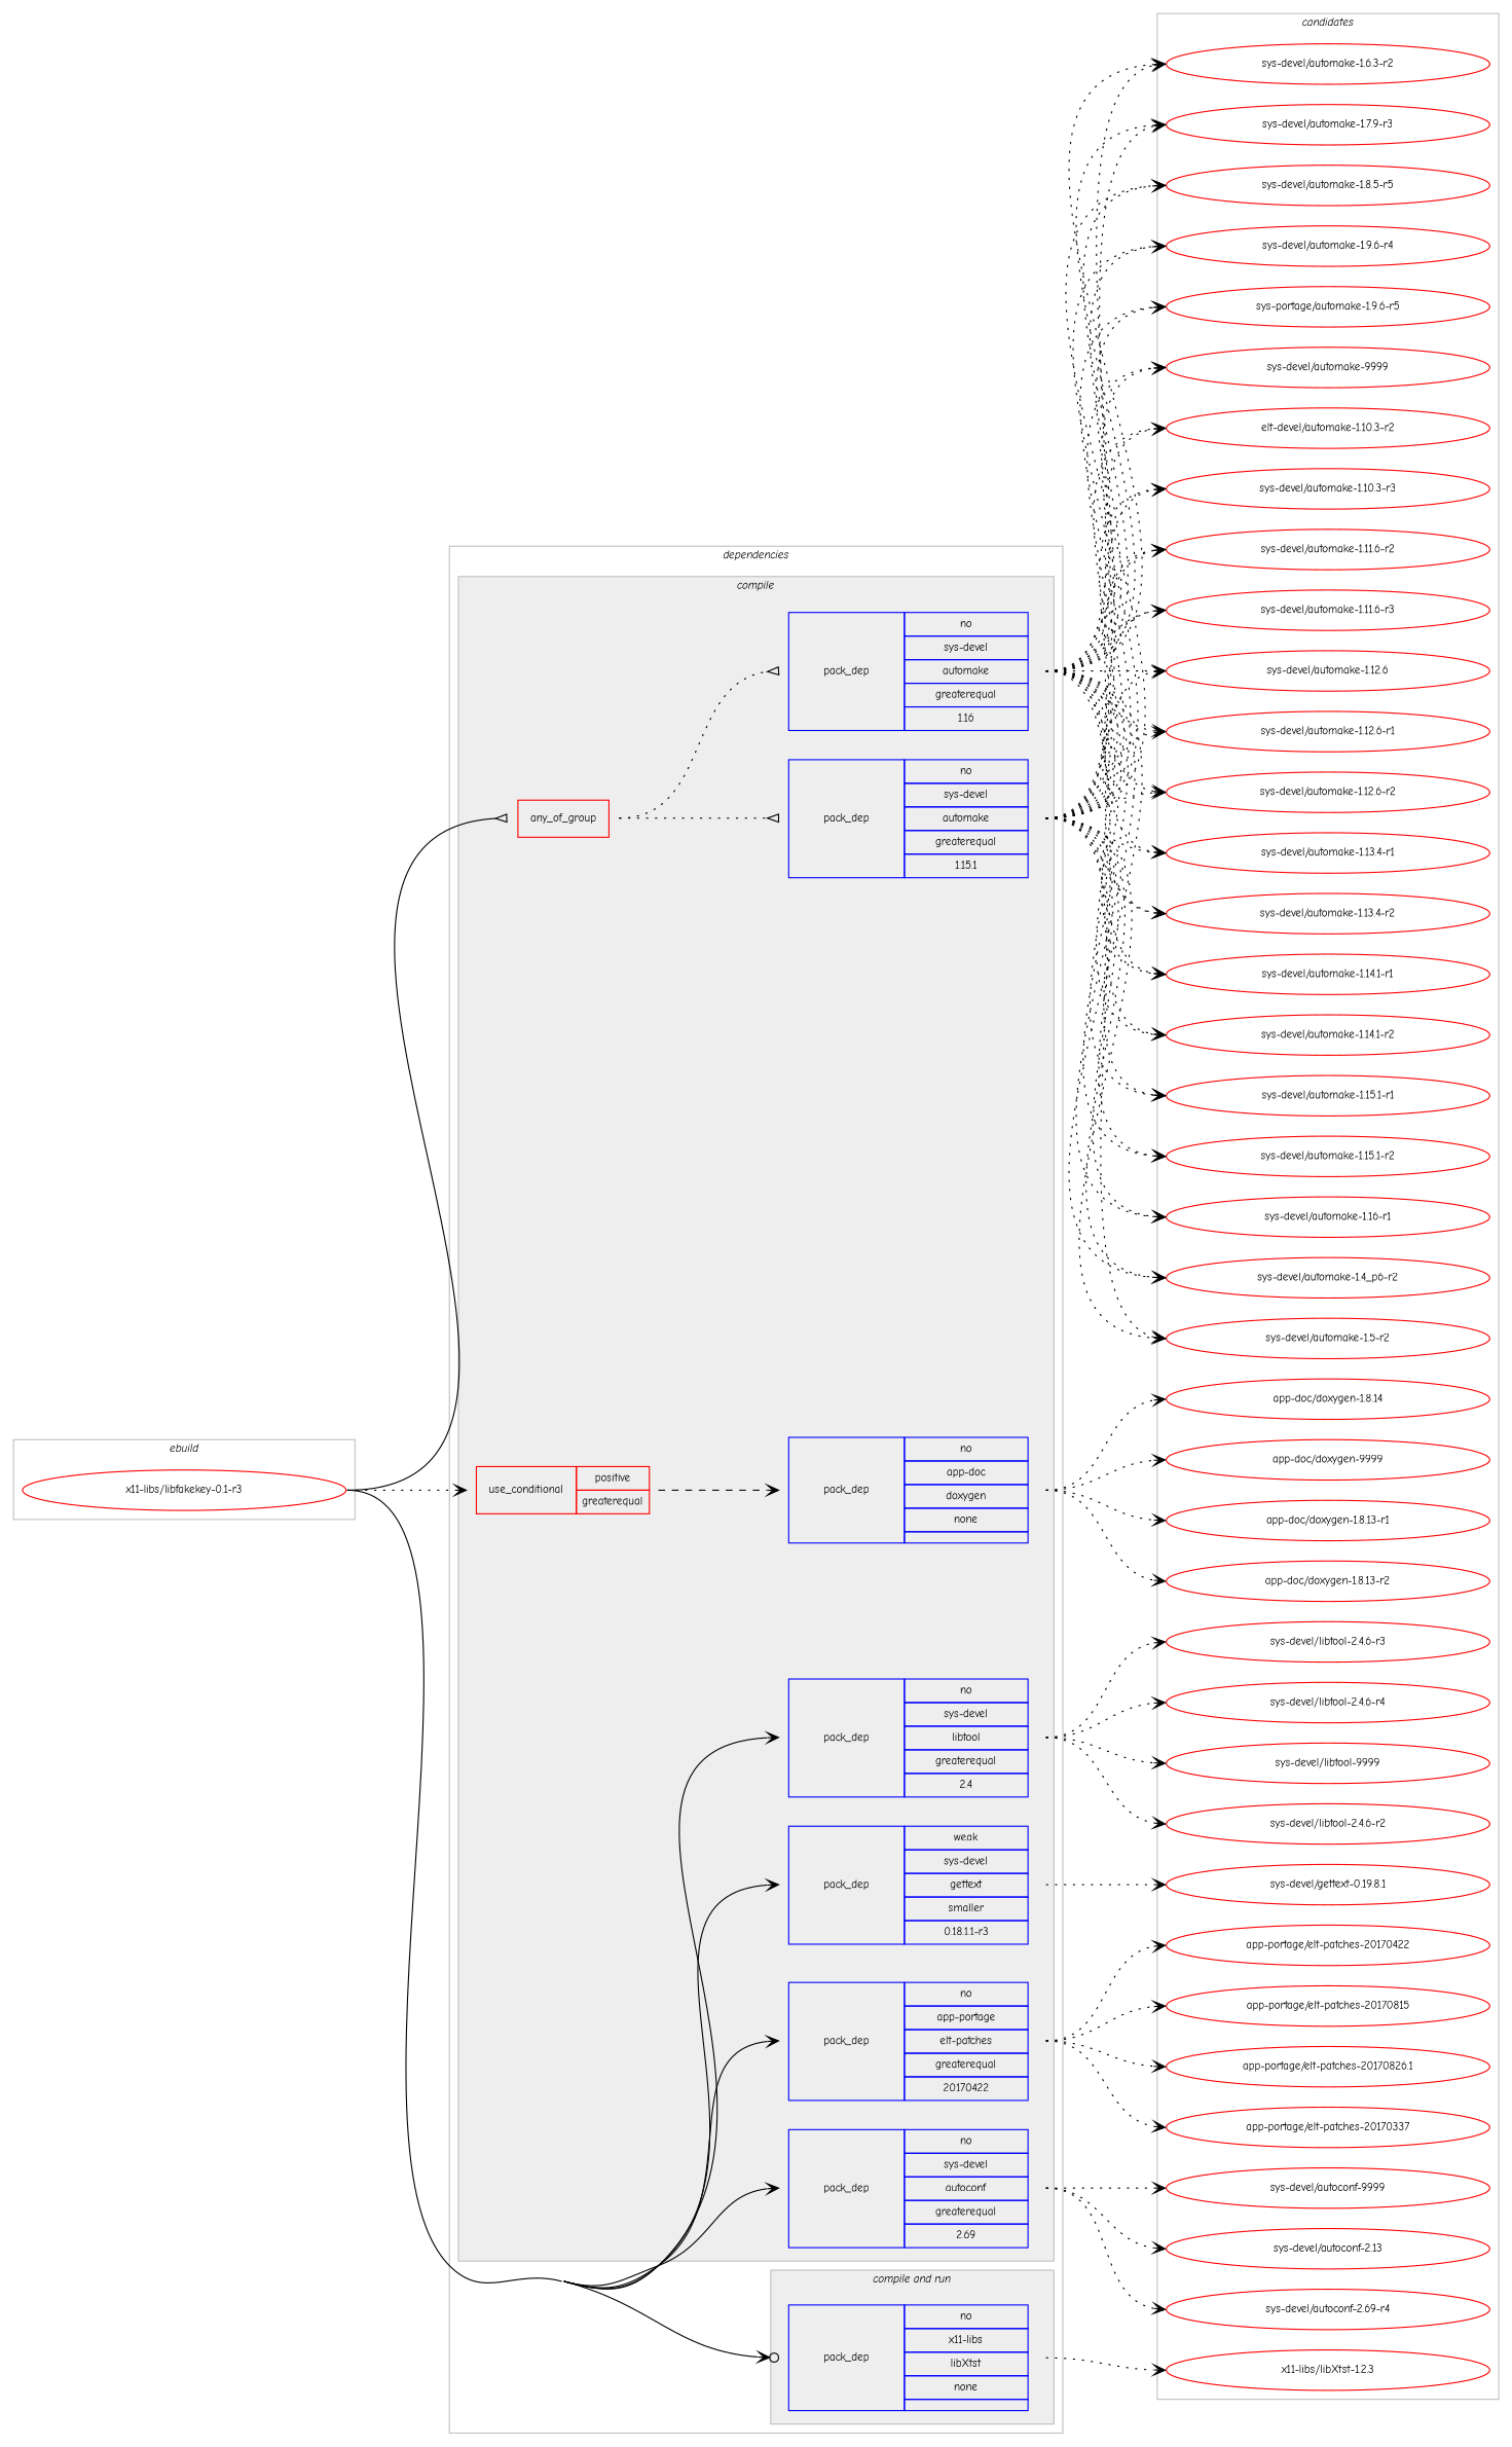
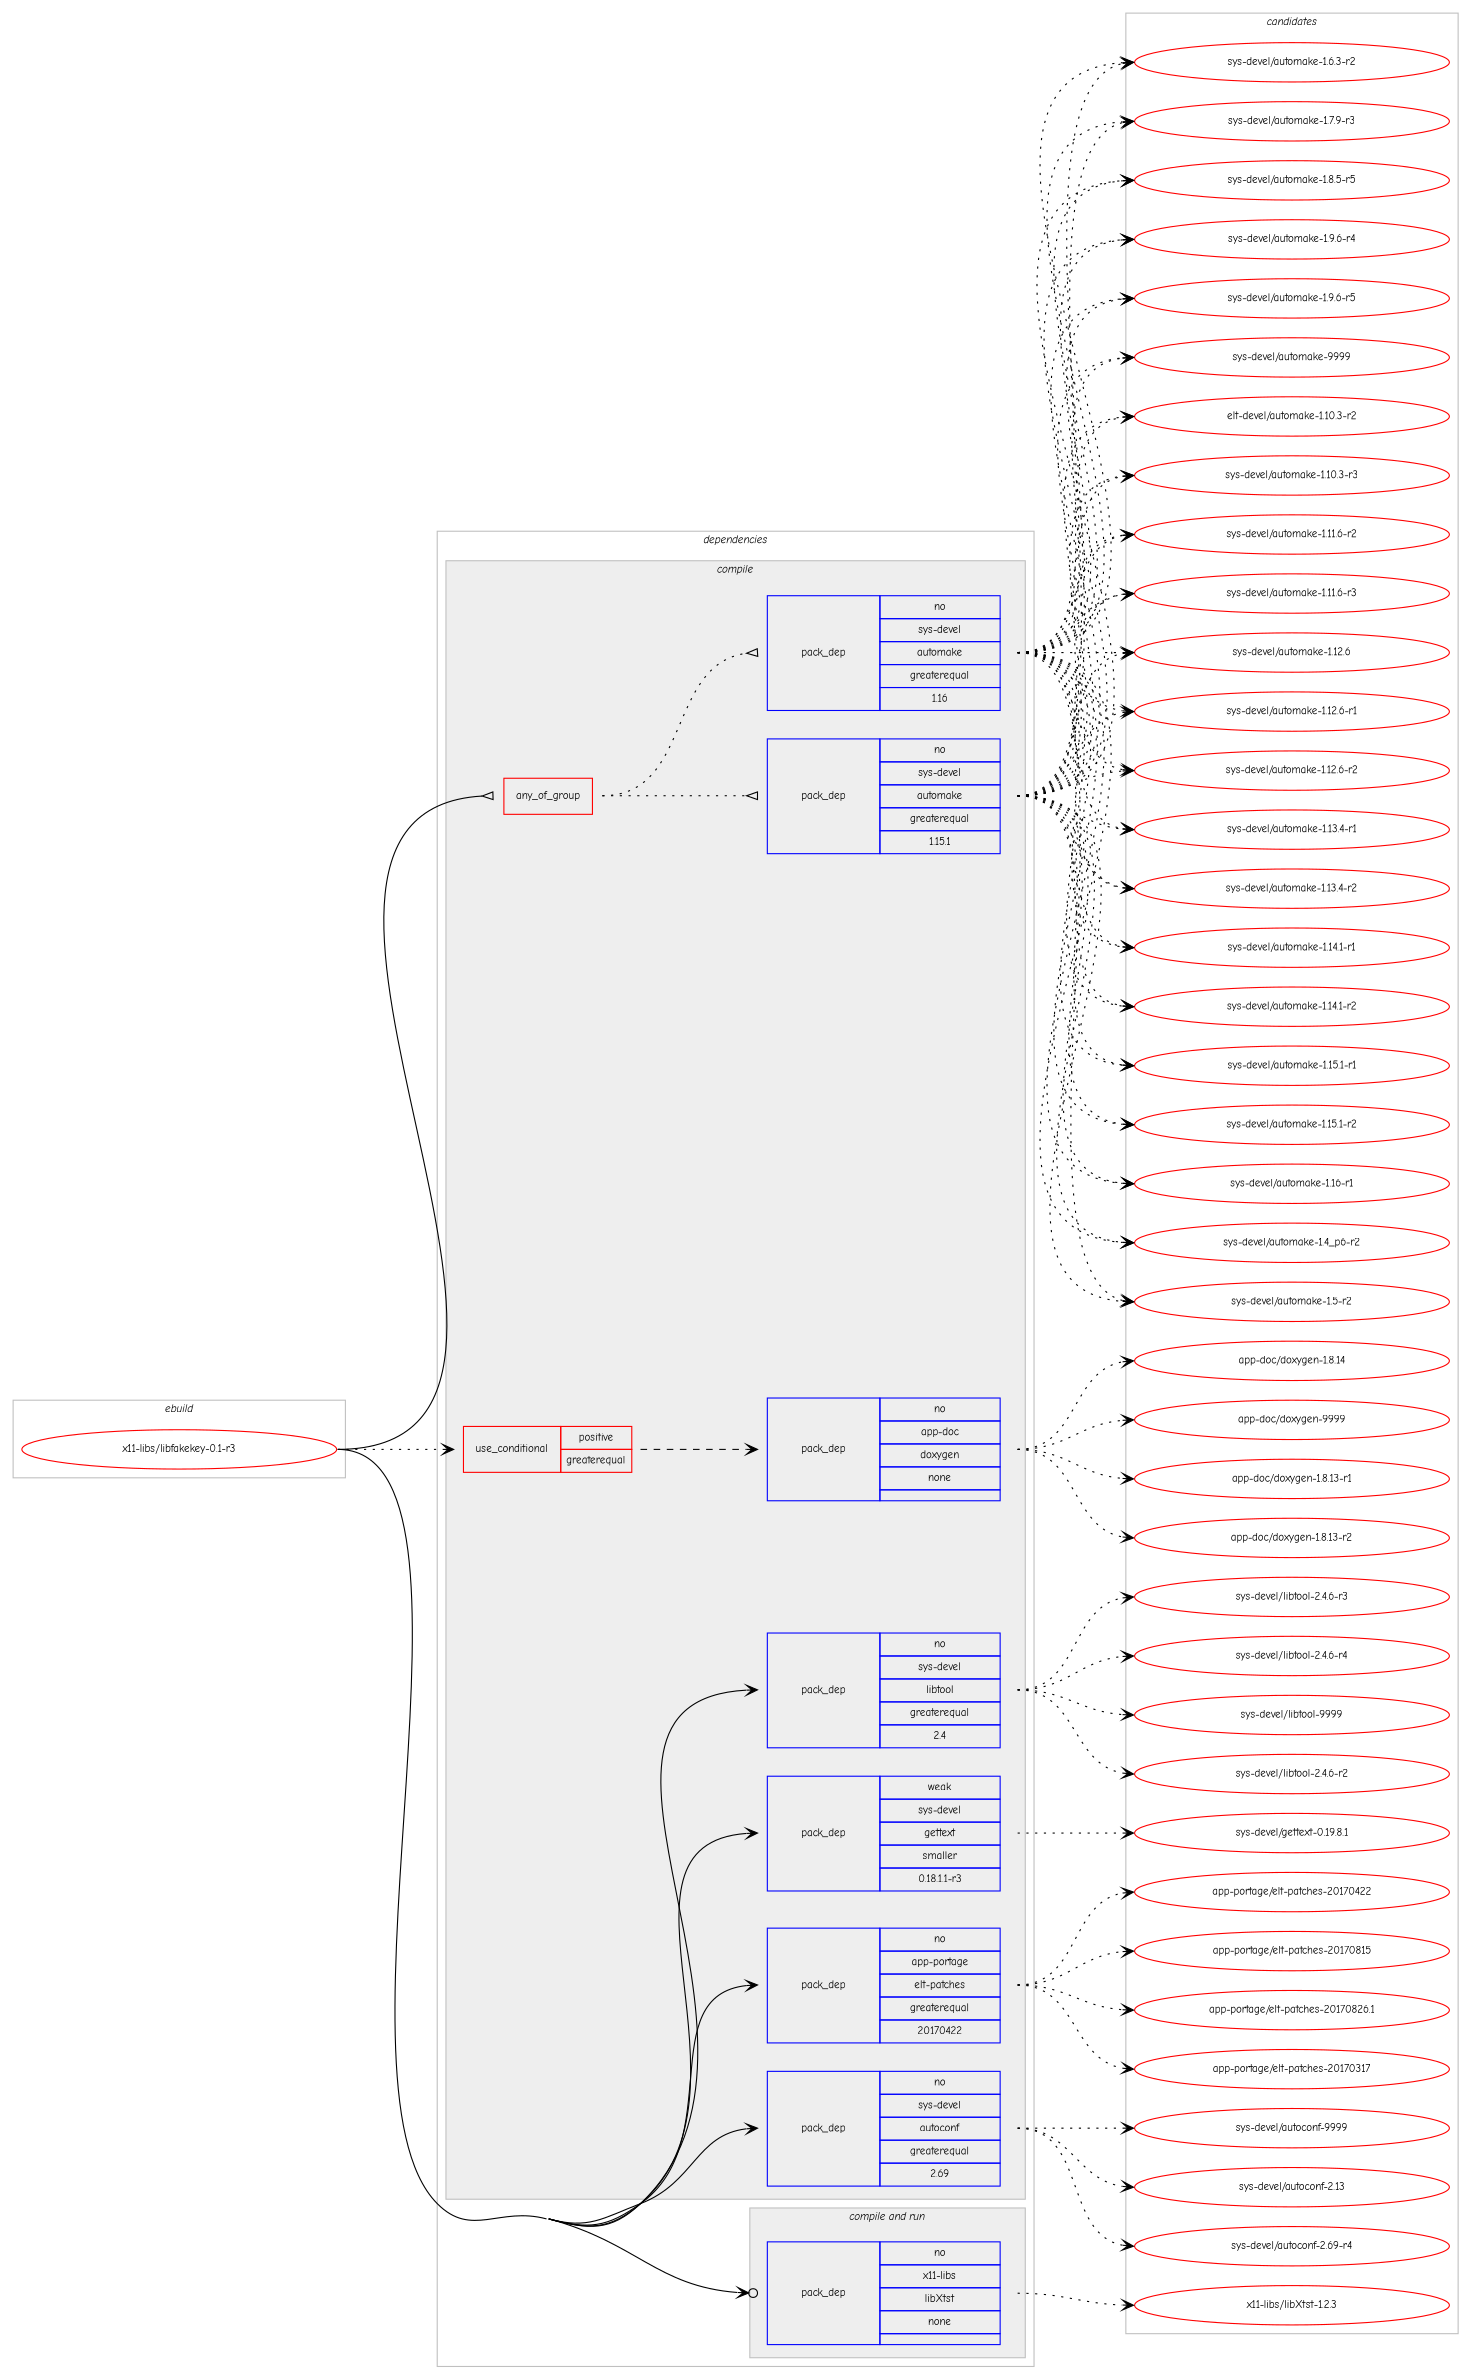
  digraph {
    compound=true
    concentrate=true
    fontname="Comic Neue"
    fontsize=10
    newrank=true
    rankdir=LR
    ranksep=1.5
    node [color=red fontname="Comic Neue" fontsize=10]
    edge [arrowhead=vee fontname="Comic Neue" headport=w style=dotted tailport=e weight=100]
    n1 [label="x11-libs/libfakekey-0.1-r3" width=4]
    n2 [color=blue label=<<TABLE BORDER="0" CELLBORDER="1" CELLSPACING="0" CELLPADDING="4" WIDTH="220"><TR><TD ROWSPAN="6" CELLPADDING="30">pack_dep</TD></TR><TR><TD WIDTH="110">no</TD></TR><TR><TD>sys-devel</TD></TR><TR><TD>automake</TD></TR><TR><TD>greaterequal</TD></TR><TR><TD>1.16</TD></TR></TABLE>> shape=none]
    n3 [color=blue label=<<TABLE BORDER="0" CELLBORDER="1" CELLSPACING="0" CELLPADDING="4" WIDTH="220"><TR><TD ROWSPAN="6" CELLPADDING="30">pack_dep</TD></TR><TR><TD WIDTH="110">no</TD></TR><TR><TD>sys-devel</TD></TR><TR><TD>automake</TD></TR><TR><TD>greaterequal</TD></TR><TR><TD>1.15.1</TD></TR></TABLE>> shape=none]
    n4 [label=<<TABLE BORDER="0" CELLBORDER="1" CELLSPACING="0" CELLPADDING="4"><TR><TD CELLPADDING="10">any_of_group</TD></TR></TABLE>> shape=none]
    n5 [color=blue label=<<TABLE BORDER="0" CELLBORDER="1" CELLSPACING="0" CELLPADDING="4" WIDTH="220"><TR><TD ROWSPAN="6" CELLPADDING="30">pack_dep</TD></TR><TR><TD WIDTH="110">no</TD></TR><TR><TD>app-doc</TD></TR><TR><TD>doxygen</TD></TR><TR><TD>none</TD></TR><TR><TD></TD></TR></TABLE>> shape=none]
    n6 [label=<<TABLE BORDER="0" CELLBORDER="1" CELLSPACING="0" CELLPADDING="4"><TR><TD ROWSPAN="3" CELLPADDING="10">use_conditional</TD></TR><TR><TD>positive</TD></TR><TR><TD>greaterequal</TD></TR></TABLE>> shape=none]
    n7 [color=blue label=<<TABLE BORDER="0" CELLBORDER="1" CELLSPACING="0" CELLPADDING="4" WIDTH="220"><TR><TD ROWSPAN="6" CELLPADDING="30">pack_dep</TD></TR><TR><TD WIDTH="110">no</TD></TR><TR><TD>app-portage</TD></TR><TR><TD>elt-patches</TD></TR><TR><TD>greaterequal</TD></TR><TR><TD>20170422</TD></TR></TABLE>> shape=none]
    n8 [color=blue label=<<TABLE BORDER="0" CELLBORDER="1" CELLSPACING="0" CELLPADDING="4" WIDTH="220"><TR><TD ROWSPAN="6" CELLPADDING="30">pack_dep</TD></TR><TR><TD WIDTH="110">no</TD></TR><TR><TD>sys-devel</TD></TR><TR><TD>autoconf</TD></TR><TR><TD>greaterequal</TD></TR><TR><TD>2.69</TD></TR></TABLE>> shape=none]
    n9 [color=blue label=<<TABLE BORDER="0" CELLBORDER="1" CELLSPACING="0" CELLPADDING="4" WIDTH="220"><TR><TD ROWSPAN="6" CELLPADDING="30">pack_dep</TD></TR><TR><TD WIDTH="110">no</TD></TR><TR><TD>sys-devel</TD></TR><TR><TD>libtool</TD></TR><TR><TD>greaterequal</TD></TR><TR><TD>2.4</TD></TR></TABLE>> shape=none]
    n10 [color=blue label=<<TABLE BORDER="0" CELLBORDER="1" CELLSPACING="0" CELLPADDING="4" WIDTH="220"><TR><TD ROWSPAN="6" CELLPADDING="30">pack_dep</TD></TR><TR><TD WIDTH="110">weak</TD></TR><TR><TD>sys-devel</TD></TR><TR><TD>gettext</TD></TR><TR><TD>smaller</TD></TR><TR><TD>0.18.1.1-r3</TD></TR></TABLE>> shape=none]
    n11 [color=blue label=<<TABLE BORDER="0" CELLBORDER="1" CELLSPACING="0" CELLPADDING="4" WIDTH="220"><TR><TD ROWSPAN="6" CELLPADDING="30">pack_dep</TD></TR><TR><TD WIDTH="110">no</TD></TR><TR><TD>x11-libs</TD></TR><TR><TD>libXtst</TD></TR><TR><TD>none</TD></TR><TR><TD></TD></TR></TABLE>> shape=none]
    n12 [label="elt-devel/automake-1.10.3-r2" width=4]
    n13 [label="sys-devel/automake-1.10.3-r3" width=4]
    n14 [label="sys-devel/automake-1.11.6-r2" width=4]
    n15 [label="sys-devel/automake-1.11.6-r3" width=4]
    n16 [label="sys-devel/automake-1.12.6" width=4]
    n17 [label="sys-devel/automake-1.12.6-r1" width=4]
    n18 [label="sys-devel/automake-1.12.6-r2" width=4]
    n19 [label="sys-devel/automake-1.13.4-r1" width=4]
    n20 [label="sys-devel/automake-1.13.4-r2" width=4]
    n21 [label="sys-devel/automake-1.14.1-r1" width=4]
    n22 [label="sys-devel/automake-1.14.1-r2" width=4]
    n23 [label="sys-devel/automake-1.15.1-r1" width=4]
    n24 [label="sys-devel/automake-1.15.1-r2" width=4]
    n25 [label="sys-devel/automake-1.16-r1" width=4]
    n26 [label="sys-devel/automake-1.4_p6-r2" width=4]
    n27 [label="sys-devel/automake-1.5-r2" width=4]
    n28 [label="sys-devel/automake-1.6.3-r2" width=4]
    n29 [label="sys-devel/automake-1.7.9-r3" width=4]
    n30 [label="sys-devel/automake-1.8.5-r5" width=4]
    n31 [label="sys-devel/automake-1.9.6-r4" width=4]
-   n32 [label="sys-portage/automake-1.9.6-r5" width=4]
+   n32 [label="sys-devel/automake-1.9.6-r5" width=4]
    n33 [label="sys-devel/automake-9999" width=4]
    n34 [label="app-doc/doxygen-1.8.13-r1" width=4]
    n35 [label="app-doc/doxygen-1.8.13-r2" width=4]
    n36 [label="app-doc/doxygen-1.8.14" width=4]
    n37 [label="app-doc/doxygen-9999" width=4]
-   n38 [label="app-portage/elt-patches-20170337" width=4]
+   n38 [label="app-portage/elt-patches-20170317" width=4]
    n39 [label="app-portage/elt-patches-20170422" width=4]
    n40 [label="app-portage/elt-patches-20170815" width=4]
    n41 [label="app-portage/elt-patches-20170826.1" width=4]
    n42 [label="sys-devel/autoconf-2.13" width=4]
    n43 [label="sys-devel/autoconf-2.69-r4" width=4]
    n44 [label="sys-devel/autoconf-9999" width=4]
    n45 [label="sys-devel/libtool-2.4.6-r2" width=4]
    n46 [label="sys-devel/libtool-2.4.6-r3" width=4]
    n47 [label="sys-devel/libtool-2.4.6-r4" width=4]
    n48 [label="sys-devel/libtool-9999" width=4]
    n49 [label="sys-devel/gettext-0.19.8.1" width=4]
    n50 [label="x11-libs/libXtst-1.2.3" width=4]
    subgraph cluster_1 {
      color=gray
      label=<<i>ebuild</i>>
      rank=same
      n1
    }
    subgraph cluster_2 {
      color=gray
      label=<<i>dependencies</i>>
      subgraph cluster_3 {
        color=gray
        fillcolor="#eeeeee"
        label=<<i>compile</i>>
        style=filled
        subgraph sub_4 {
          color=gray
          fillcolor="#eeeeee"
          label=<<i>compile</i>>
          style=filled
          n4
          subgraph sub_5 {
            color=gray
            fillcolor="#eeeeee"
            label=<<i>compile</i>>
            style=filled
            n2
          }
          subgraph sub_6 {
            color=gray
            fillcolor="#eeeeee"
            label=<<i>compile</i>>
            style=filled
            n3
          }
        }
        subgraph sub_7 {
          color=gray
          fillcolor="#eeeeee"
          label=<<i>compile</i>>
          style=filled
          n6
          subgraph sub_8 {
            color=gray
            fillcolor="#eeeeee"
            label=<<i>compile</i>>
            style=filled
            n5
          }
        }
        subgraph sub_9 {
          color=gray
          fillcolor="#eeeeee"
          label=<<i>compile</i>>
          style=filled
          n7
        }
        subgraph sub_10 {
          color=gray
          fillcolor="#eeeeee"
          label=<<i>compile</i>>
          style=filled
          n8
        }
        subgraph sub_11 {
          color=gray
          fillcolor="#eeeeee"
          label=<<i>compile</i>>
          style=filled
          n9
        }
        subgraph sub_12 {
          color=gray
          fillcolor="#eeeeee"
          label=<<i>compile</i>>
          style=filled
          n10
        }
      }
      subgraph cluster_13 {
        color=gray
        fillcolor="#eeeeee"
        label=<<i>compile and run</i>>
        style=filled
        subgraph sub_14 {
          color=gray
          fillcolor="#eeeeee"
          label=<<i>compile and run</i>>
          style=filled
          n11
        }
      }
      subgraph cluster_15 {
        color=gray
        fillcolor="#eeeeee"
        label=<<i>run</i>>
        style=filled
      }
    }
    subgraph cluster_16 {
      color=gray
      label=<<i>candidates</i>>
      rank=same
      subgraph sub_17 {
        color=black
        label=<<i>candidates</i>>
        nodesep=1
        rank=same
        n12
        n13
        n14
        n15
        n16
        n17
        n18
        n19
        n20
        n21
        n22
        n23
        n24
        n25
        n26
        n27
        n28
        n29
        n30
        n31
        n32
        n33
      }
      subgraph sub_18 {
        color=black
        label=<<i>candidates</i>>
        nodesep=1
        rank=same
        n12
        n13
        n14
        n15
        n16
        n17
        n18
        n19
        n20
        n21
        n22
        n23
        n24
        n25
        n26
        n27
        n28
        n29
        n30
        n31
        n32
        n33
      }
      subgraph sub_19 {
        color=black
        label=<<i>candidates</i>>
        nodesep=1
        rank=same
        n34
        n35
        n36
        n37
      }
      subgraph sub_20 {
        color=black
        label=<<i>candidates</i>>
        nodesep=1
        rank=same
        n38
        n39
        n40
        n41
      }
      subgraph sub_21 {
        color=black
        label=<<i>candidates</i>>
        nodesep=1
        rank=same
        n42
        n43
        n44
      }
      subgraph sub_22 {
        color=black
        label=<<i>candidates</i>>
        nodesep=1
        rank=same
        n45
        n46
        n47
        n48
      }
      subgraph sub_23 {
        color=black
        label=<<i>candidates</i>>
        nodesep=1
        rank=same
        n49
      }
      subgraph sub_24 {
        color=black
        label=<<i>candidates</i>>
        nodesep=1
        rank=same
        n50
      }
    }
    n1 -> n4 [arrowhead=oinv style=solid weight=20]
    n1 -> n6 [weight=20]
    n1 -> n7 [style=solid weight=20]
    n1 -> n8 [style=solid weight=20]
    n1 -> n9 [style=solid weight=20]
    n1 -> n10 [style=solid weight=20]
    n1 -> n11 [arrowhead=odotvee style=solid weight=20]
    n2 -> n12
    n2 -> n13
    n2 -> n14
    n2 -> n15
    n2 -> n16
    n2 -> n17
    n2 -> n18
    n2 -> n19
    n2 -> n20
    n2 -> n21
    n2 -> n22
    n2 -> n23
    n2 -> n24
    n2 -> n25
    n2 -> n26
    n2 -> n27
    n2 -> n28
    n2 -> n29
    n2 -> n30
    n2 -> n31
    n2 -> n32
    n2 -> n33
    n3 -> n12
    n3 -> n13
    n3 -> n14
    n3 -> n15
    n3 -> n16
    n3 -> n17
    n3 -> n18
    n3 -> n19
    n3 -> n20
    n3 -> n21
    n3 -> n22
    n3 -> n23
    n3 -> n24
    n3 -> n25
    n3 -> n26
    n3 -> n27
    n3 -> n28
    n3 -> n29
    n3 -> n30
    n3 -> n31
    n3 -> n32
    n3 -> n33
    n4 -> n2 [arrowhead=oinv weight=20]
    n4 -> n3 [arrowhead=oinv weight=20]
    n5 -> n34
    n5 -> n35
    n5 -> n36
    n5 -> n37
    n6 -> n5 [style=dashed weight=20]
    n7 -> n38
    n7 -> n39
    n7 -> n40
    n7 -> n41
    n8 -> n42
    n8 -> n43
    n8 -> n44
    n9 -> n45
    n9 -> n46
    n9 -> n47
    n9 -> n48
    n10 -> n49
    n11 -> n50
  }
